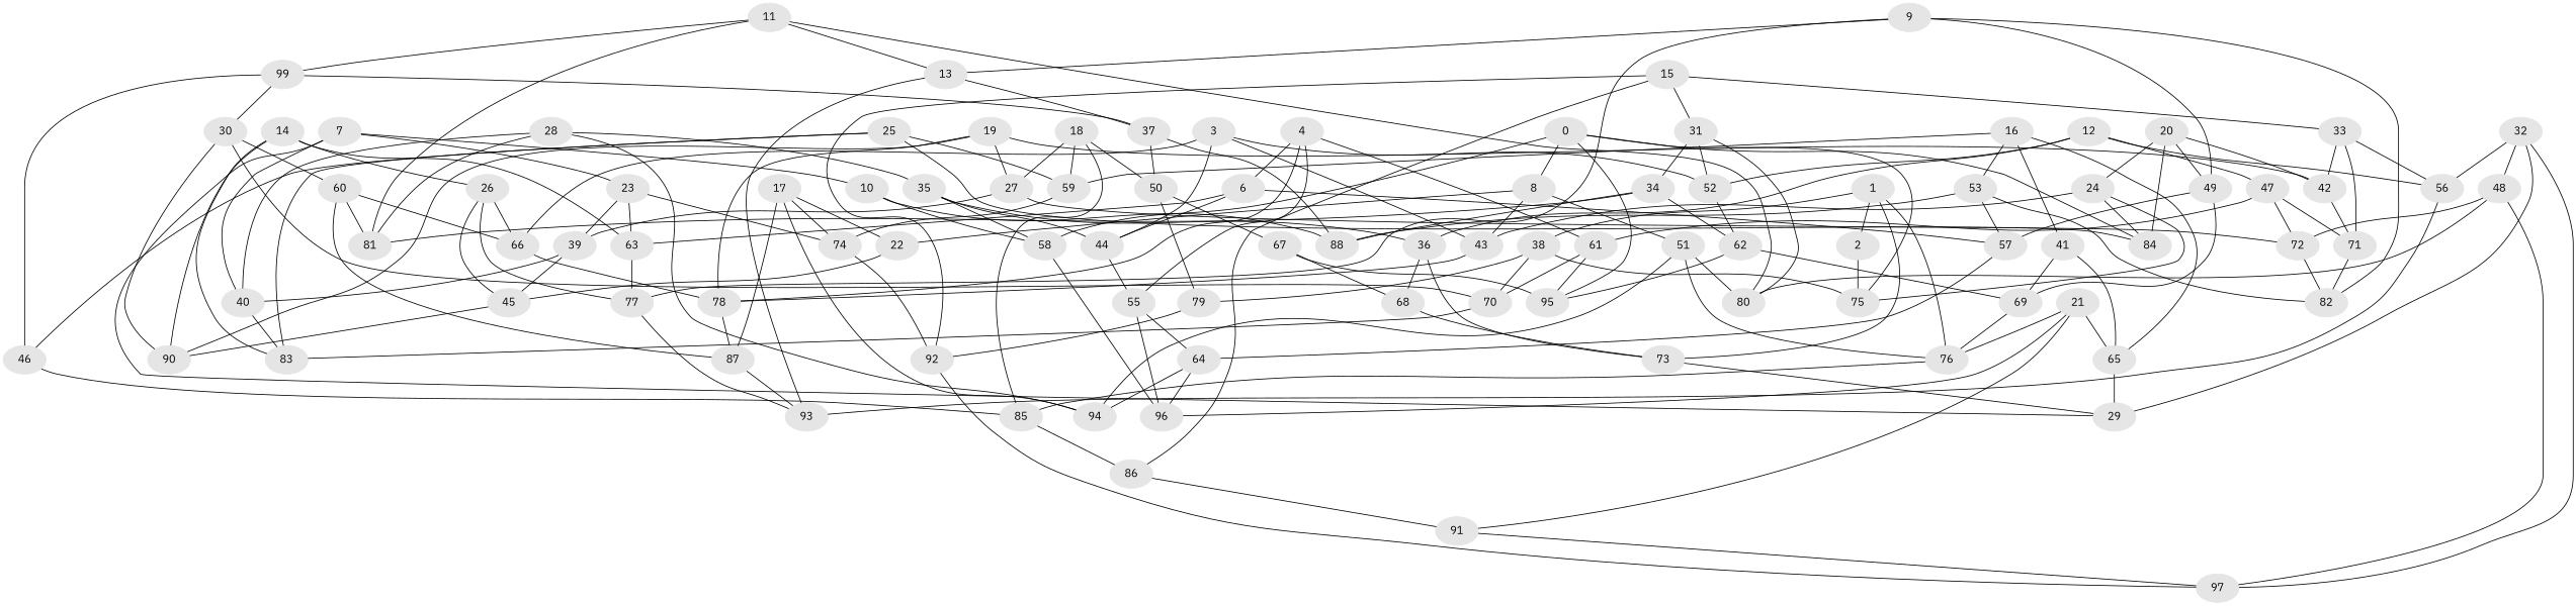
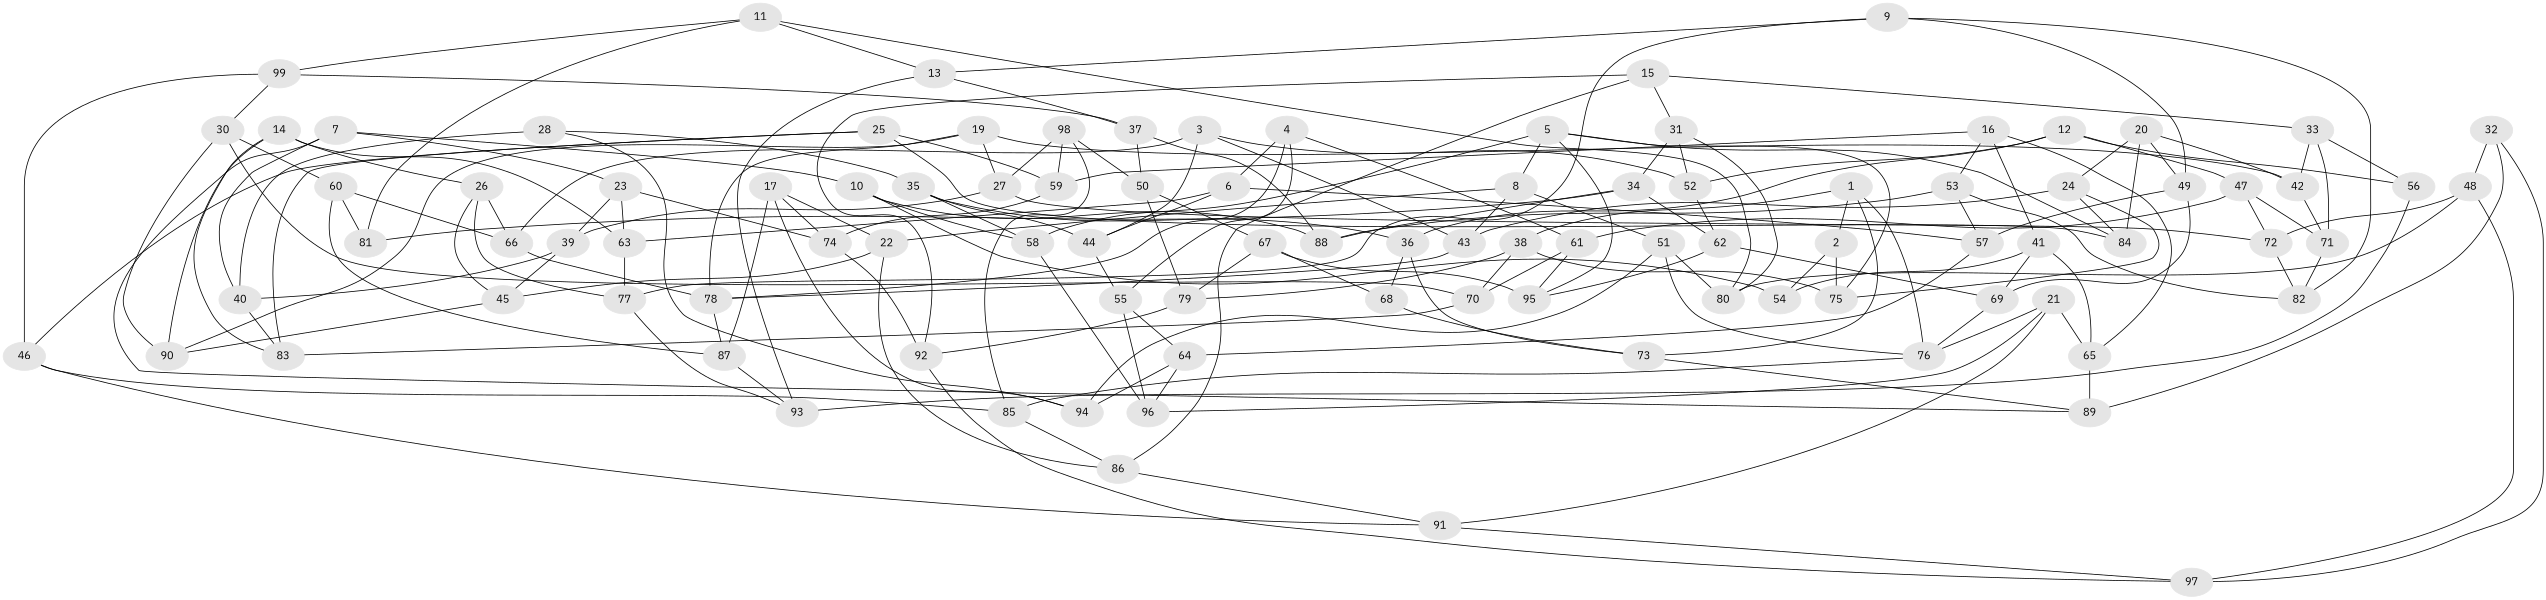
  graph {
    fontname="IBM Plex Sans"
    node [color=gray90 fontname="IBM Plex Sans" style=filled]
    edge [fontname="IBM Plex Sans"]
    1
    2
    38
    73
    76
+   54
    75
    70
    79
-   89 [label=29]
+   89
    85
    8
    43
    22
    51
    3
    44
    52
    66
    78
    55
    62
    4
    6
    61
    57
    63
    96
    64
    95
    68
-   5 [label=0]
+   5
    58
    84
    77
    7
    10
    23
    40
    88
    74
    39
    83
    86
    45
    80
    94
    9
    13
    49
    82
    37
    93
    69
    11
    n56 [label=99]
    81
    46
    30
    12
    36
    47
    56
    72
    71
    50
    14
    26
    90
    15
    31
    33
    92
    34
    42
    91
    97
    16
    41
    53
    59
    65
    17
    87
-   18
+   18 [label=98]
    27
    67
    19
    20
    24
    21
    25
    28
    35
    60
    32
    48
    1 -- 2
    1 -- 38
    1 -- 73
    1 -- 76
+   2 -- 54
    2 -- 75
    38 -- 75
    38 -- 70
    38 -- 79
    73 -- 89
    76 -- 85
    70 -- 83
    79 -- 92
    85 -- 86
    8 -- 43
    8 -- 22
    8 -- 51
    43 -- 78
+   22 -- 86
    22 -- 45
    51 -- 76
    51 -- 80
    51 -- 94
    3 -- 43
    3 -- 44
    3 -- 52
    3 -- 66
    44 -- 55
    52 -- 62
    66 -- 78
    78 -- 87
    55 -- 96
    55 -- 64
    62 -- 95
    62 -- 69
    4 -- 78
    4 -- 55
    4 -- 6
    4 -- 61
    6 -- 44
    6 -- 57
    6 -- 63
    61 -- 70
    61 -- 95
    57 -- 64
    63 -- 77
    64 -- 96
    64 -- 94
    68 -- 73
    5 -- 75
    5 -- 8
    5 -- 95
    5 -- 58
    5 -- 84
    58 -- 96
    77 -- 93
    7 -- 89
    7 -- 10
    7 -- 23
    7 -- 40
+   10 -- 54
    10 -- 58
    10 -- 88
    23 -- 63
    23 -- 74
    23 -- 39
    40 -- 83
    74 -- 92
    39 -- 40
    39 -- 45
    86 -- 91
    45 -- 90
    9 -- 77
    9 -- 13
    9 -- 49
    9 -- 82
    13 -- 37
    13 -- 93
    49 -- 57
    49 -- 69
    37 -- 88
    37 -- 50
    69 -- 76
    11 -- 80
    11 -- 13
    11 -- n56
    11 -- 81
    n56 -- 37
    n56 -- 46
    n56 -- 30
    46 -- 85
+   46 -- 91
    30 -- 70
    30 -- 90
    30 -- 60
    12 -- 52
    12 -- 36
    12 -- 47
    12 -- 56
    36 -- 73
    36 -- 68
    47 -- 61
    47 -- 72
    47 -- 71
    56 -- 93
    72 -- 82
    71 -- 82
    50 -- 79
    50 -- 67
    14 -- 63
    14 -- 83
    14 -- 26
    14 -- 90
    26 -- 66
    26 -- 77
    26 -- 45
    15 -- 86
    15 -- 31
    15 -- 33
    15 -- 92
    31 -- 52
    31 -- 80
    31 -- 34
    33 -- 56
    33 -- 71
    33 -- 42
    92 -- 97
    34 -- 62
    34 -- 88
    34 -- 81
    42 -- 71
    91 -- 97
    16 -- 41
    16 -- 53
    16 -- 59
    16 -- 65
+   41 -- 54
    41 -- 69
    41 -- 65
    53 -- 57
    53 -- 88
    53 -- 82
    59 -- 74
    65 -- 89
    17 -- 22
    17 -- 74
    17 -- 94
    17 -- 87
    87 -- 93
    18 -- 85
    18 -- 50
    18 -- 59
    18 -- 27
    27 -- 39
    27 -- 72
+   67 -- 79
    67 -- 95
    67 -- 68
    19 -- 78
    19 -- 90
    19 -- 42
    19 -- 27
    20 -- 84
    20 -- 49
    20 -- 42
    20 -- 24
    24 -- 75
    24 -- 43
    24 -- 84
    21 -- 76
    21 -- 96
    21 -- 91
    21 -- 65
    25 -- 84
    25 -- 83
    25 -- 46
    25 -- 59
    28 -- 40
    28 -- 94
-   28 -- 81
    28 -- 35
    35 -- 44
    35 -- 58
    35 -- 36
    60 -- 66
    60 -- 81
    60 -- 87
    32 -- 89
-   32 -- 56
    32 -- 97
    32 -- 48
    48 -- 80
    48 -- 72
    48 -- 97
  }
